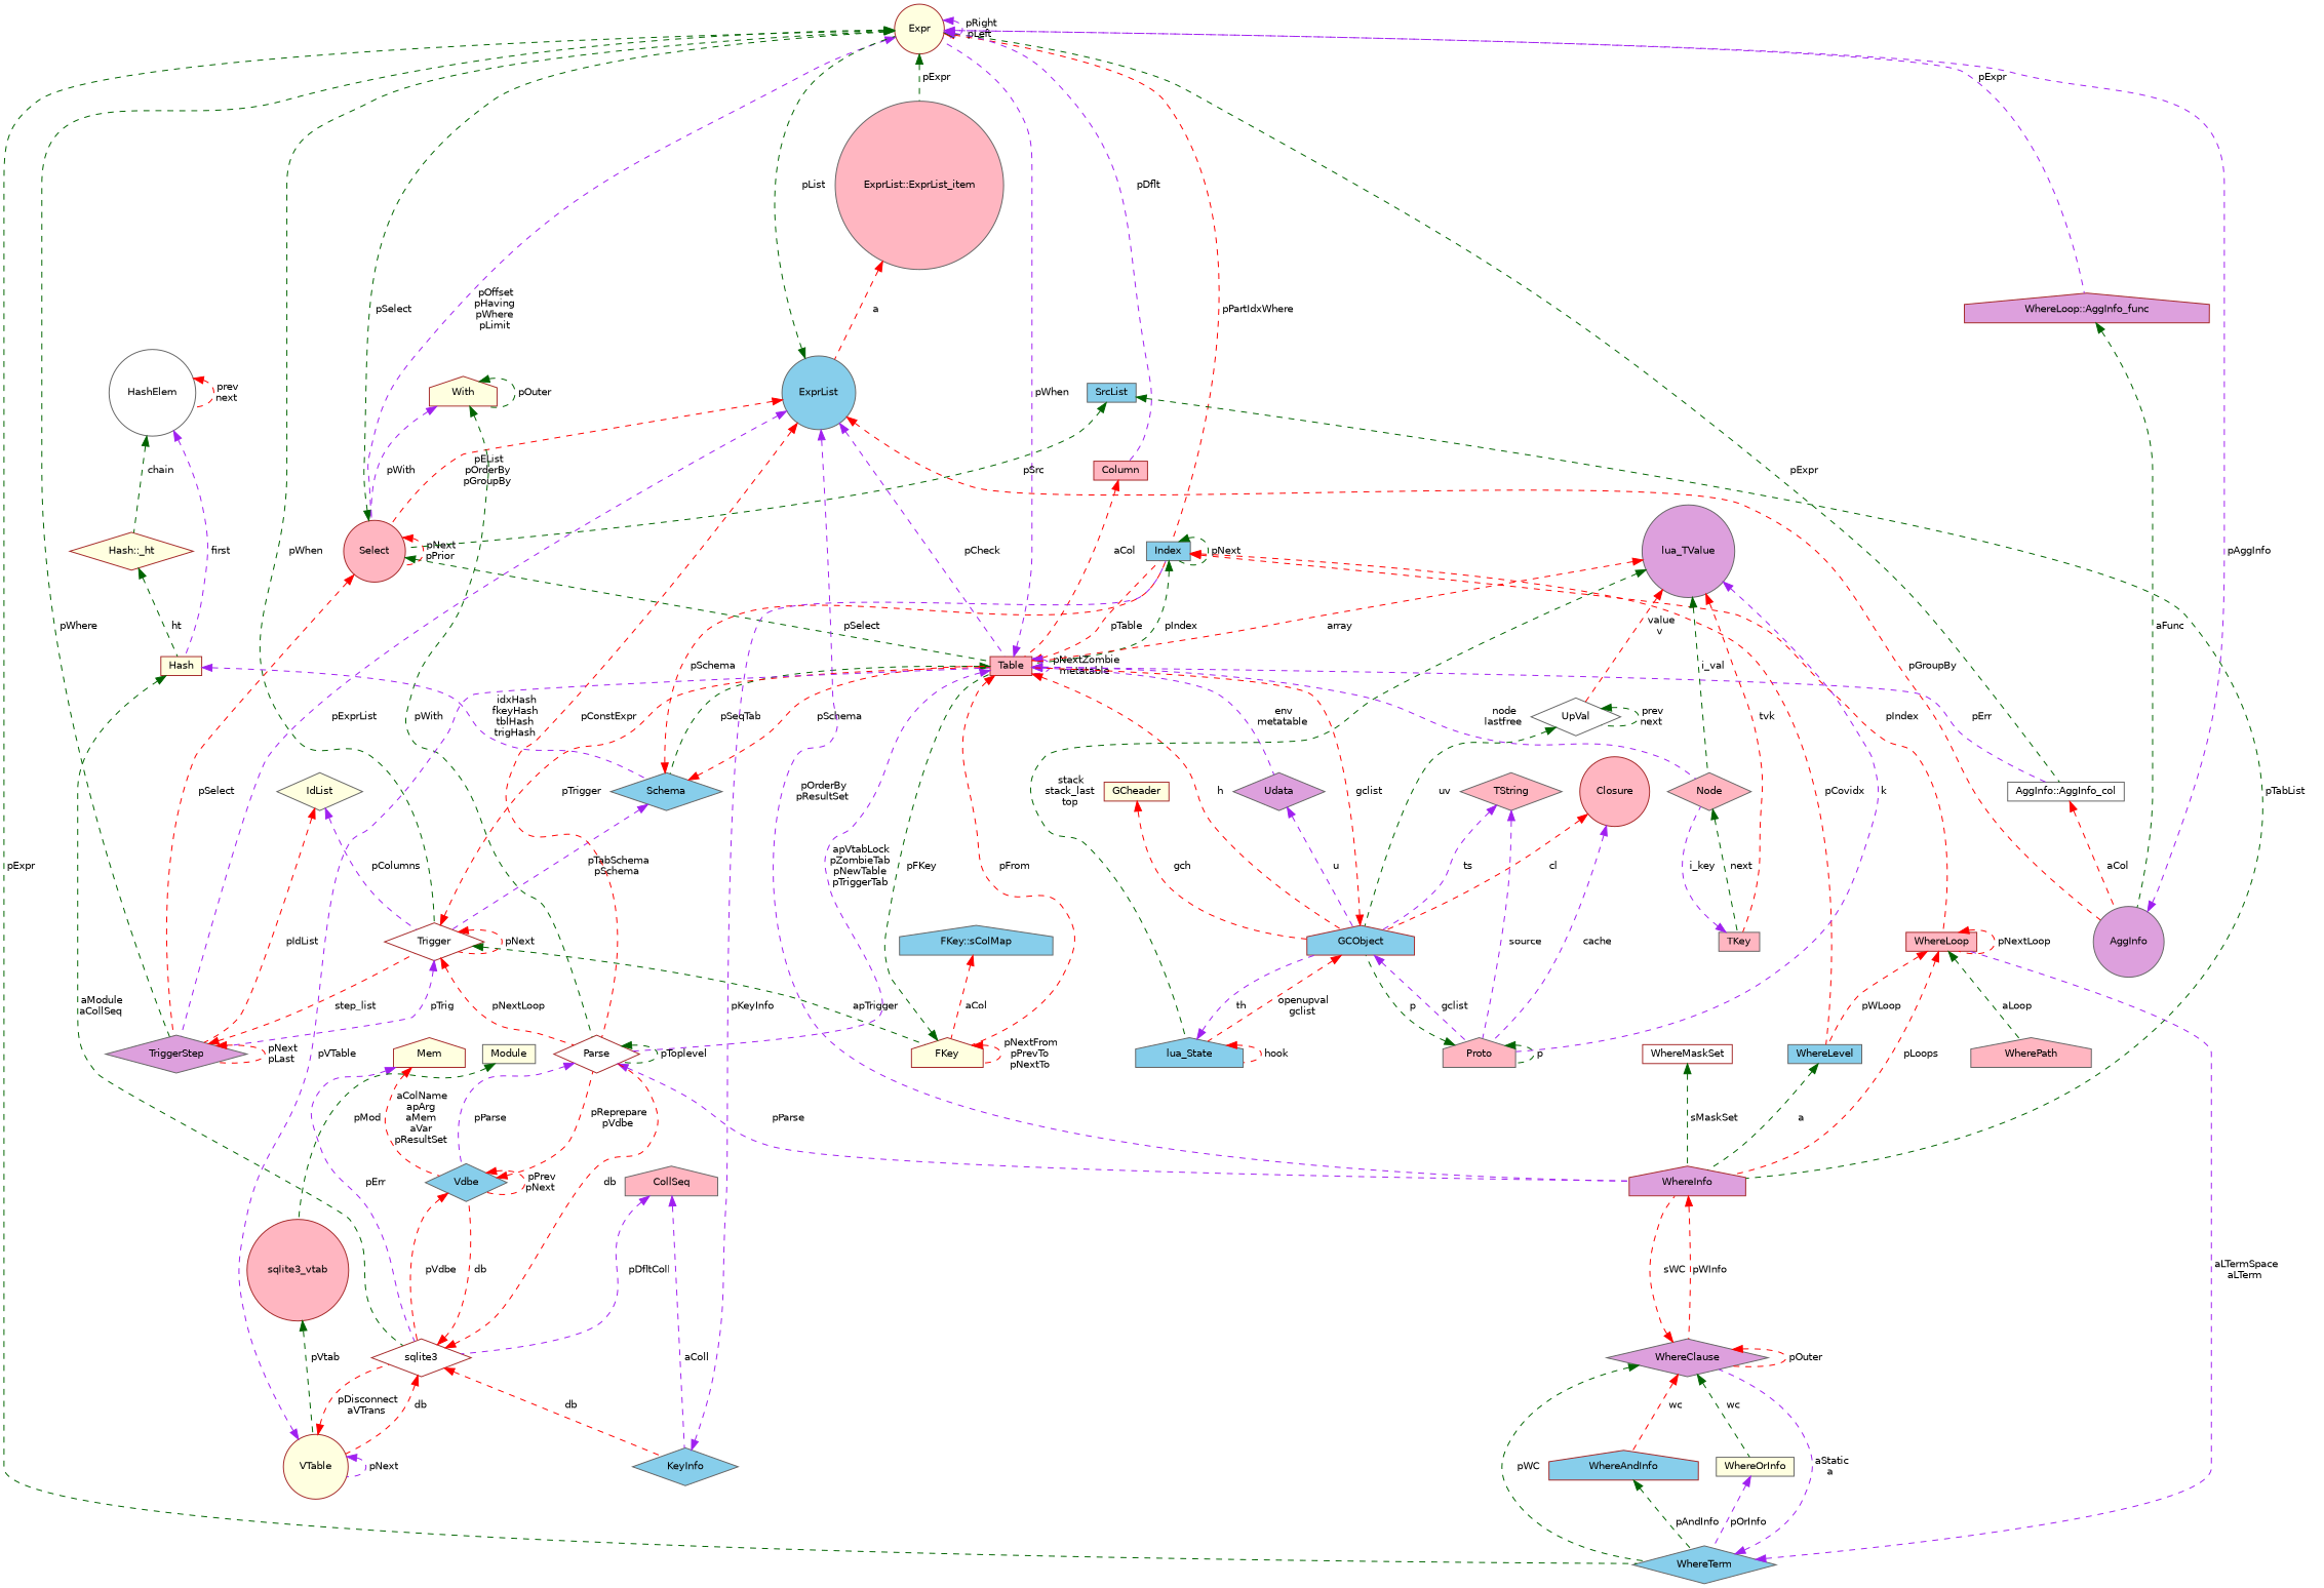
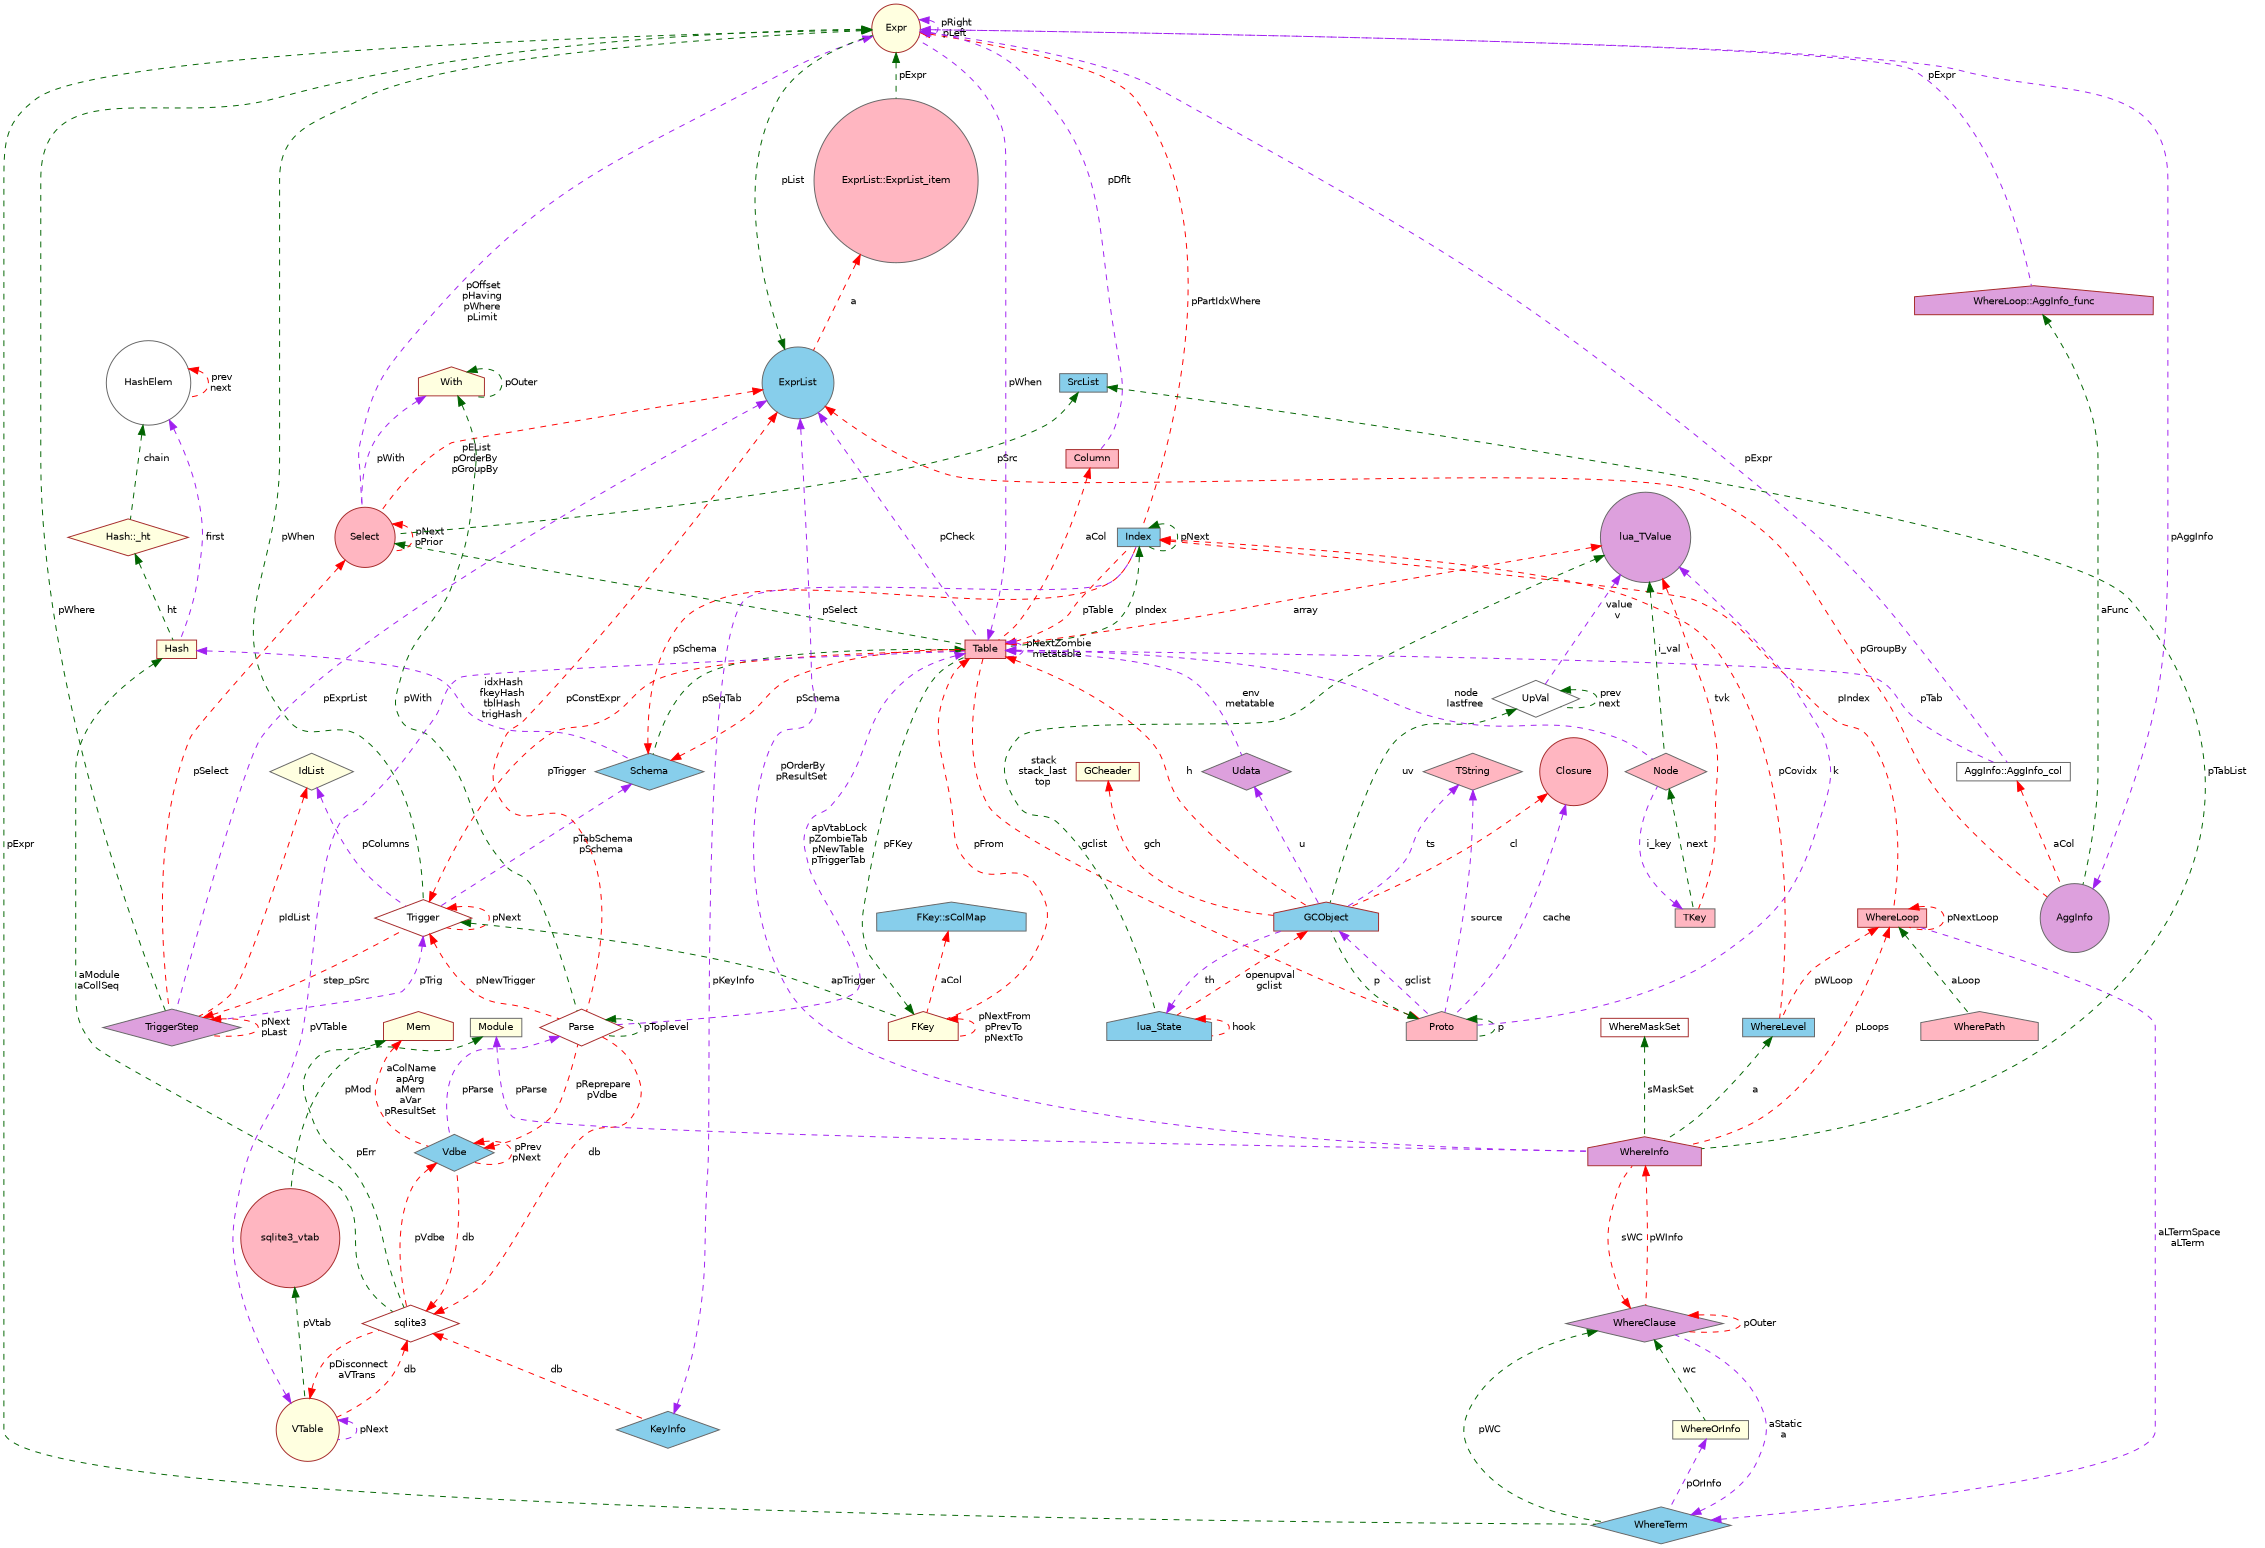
  digraph {
    node [color=gray40 fillcolor=lightpink fontname=Helvetica fontsize=10 shape=diamond style=filled]
    edge [color=red dir=back fontname=Helvetica fontsize=10 labelfontname=Helvetica labelfontsize=10 style=dashed]
    n1 [fontcolor=black height=0.2 label=WherePath shape=house width=0.4]
    n2 [color=brown height=0.2 label=WhereLoop shape=box width=0.4]
    n3 [color=brown fillcolor=plum height=0.2 label=WhereInfo shape=house width=0.4]
    n4 [fillcolor=skyblue height=0.2 label=WhereLevel shape=box width=0.4]
    n5 [fillcolor=plum height=0.2 label=WhereClause width=0.4]
    n6 [fillcolor=skyblue height=0.2 label=WhereTerm width=0.4]
-   n7 [color=brown fillcolor=skyblue height=0.2 label=WhereAndInfo shape=house width=0.4]
    n8 [fillcolor=lightyellow height=0.2 label=WhereOrInfo shape=box width=0.4]
    n9 [fillcolor=skyblue height=0.2 label=Index shape=box width=0.4]
    n10 [color=brown height=0.2 label=Table shape=box width=0.4]
    n11 [fillcolor=skyblue height=0.2 label=Schema width=0.4]
    n12 [color=brown fillcolor=lightyellow height=0.2 label=Expr shape=circle width=0.4]
    n13 [fillcolor=white height=0.2 label="AggInfo::AggInfo_col" shape=box width=0.4]
    n14 [color=brown fillcolor=lightyellow height=0.2 label=FKey shape=house width=0.4]
    n15 [color=brown fillcolor=white height=0.2 label=Parse width=0.4]
    n16 [color=brown fillcolor=skyblue height=0.2 label=GCObject shape=house width=0.4]
    n17 [fillcolor=plum height=0.2 label=Udata width=0.4]
    n18 [height=0.2 label="Node" width=0.4]
    n19 [color=brown fillcolor=white height=0.2 label=Trigger width=0.4]
    n20 [fillcolor=plum height=0.2 label=TriggerStep width=0.4]
    n21 [color=brown height=0.2 label=Column shape=box width=0.4]
    n22 [color=brown fillcolor=plum height=0.2 label="WhereLoop::AggInfo_func" shape=house width=0.4]
    n23 [height=0.2 label="ExprList::ExprList_item" shape=circle width=0.4]
    n24 [color=brown height=0.2 label=Select shape=circle width=0.4]
    n25 [fillcolor=plum height=0.2 label=AggInfo shape=circle width=0.4]
    n26 [fillcolor=skyblue height=0.2 label=Vdbe width=0.4]
    n27 [height=0.2 label=Proto shape=house width=0.4]
    n28 [fillcolor=skyblue height=0.2 label=lua_State shape=house width=0.4]
    n29 [height=0.2 label=TKey shape=box width=0.4]
    n30 [fillcolor=plum height=0.2 label=lua_TValue shape=circle width=0.4]
    n31 [fillcolor=white height=0.2 label=UpVal width=0.4]
    n32 [fillcolor=skyblue height=0.2 label=ExprList shape=circle width=0.4]
    n33 [color=brown fillcolor=lightyellow height=0.2 label=With shape=house width=0.4]
    n34 [fillcolor=skyblue height=0.2 label=SrcList shape=box width=0.4]
    n35 [fillcolor=skyblue height=0.2 label="FKey::sColMap" shape=house width=0.4]
    n36 [fillcolor=lightyellow height=0.2 label=IdList width=0.4]
    n37 [color=brown fillcolor=lightyellow height=0.2 label=VTable shape=circle width=0.4]
    n38 [color=brown fillcolor=white height=0.2 label=sqlite3 width=0.4]
    n39 [fillcolor=skyblue height=0.2 label=KeyInfo width=0.4]
    n40 [color=brown fillcolor=lightyellow height=0.2 label=Mem shape=house width=0.4]
-   n41 [height=0.2 label=CollSeq shape=house width=0.4]
    n42 [color=brown fillcolor=lightyellow height=0.2 label=Hash shape=box width=0.4]
    n43 [color=brown fillcolor=lightyellow height=0.2 label="Hash::_ht" width=0.4]
    n44 [fillcolor=white height=0.2 label=HashElem shape=circle width=0.4]
    n45 [fillcolor=lightyellow height=0.2 label=Module shape=box width=0.4]
    n46 [color=brown height=0.2 label=sqlite3_vtab shape=circle width=0.4]
    n47 [height=0.2 label=TString width=0.4]
    n48 [color=brown height=0.2 label=Closure shape=circle width=0.4]
    n49 [color=brown fillcolor=lightyellow height=0.2 label=GCheader shape=box width=0.4]
    n50 [color=brown fillcolor=white height=0.2 label=WhereMaskSet shape=box width=0.4]
    n2 -> n1 [color=darkgreen label=" aLoop"]
    n2 -> n2 [label=" pNextLoop"]
    n2 -> n3 [label=" pLoops"]
    n2 -> n4 [label=" pWLoop"]
    n3 -> n5 [label=" pWInfo"]
    n4 -> n3 [color=darkgreen label=" a"]
    n5 -> n3 [label=" sWC"]
    n5 -> n5 [label=" pOuter"]
    n5 -> n6 [color=darkgreen label=" pWC"]
-   n5 -> n7 [label=" wc"]
    n5 -> n8 [color=darkgreen label=" wc"]
    n6 -> n2 [color=purple label=" aLTermSpace\naLTerm"]
    n6 -> n5 [color=purple label=" aStatic\na"]
-   n7 -> n6 [color=darkgreen label=" pAndInfo"]
    n8 -> n6 [color=purple label=" pOrInfo"]
    n9 -> n2 [label=" pIndex"]
    n9 -> n4 [label=" pCovidx"]
    n9 -> n9 [color=darkgreen label=" pNext"]
    n9 -> n10 [color=darkgreen label=" pIndex"]
    n10 -> n9 [label=" pTable"]
    n10 -> n10 [color=purple label=" pNextZombie\nmetatable"]
    n10 -> n11 [color=darkgreen label=" pSeqTab"]
    n10 -> n12 [color=purple label=" pWhen"]
-   n10 -> n13 [color=purple label=" pErr"]
+   n10 -> n13 [color=purple label=" pTab"]
    n10 -> n14 [label=" pFrom"]
    n10 -> n15 [color=purple label=" apVtabLock\npZombieTab\npNewTable\npTriggerTab"]
    n10 -> n16 [label=" h"]
    n10 -> n17 [color=purple label=" env\nmetatable"]
    n10 -> n18 [color=purple label=" node\nlastfree"]
    n11 -> n9 [label=" pSchema"]
    n11 -> n10 [label=" pSchema"]
    n11 -> n19 [color=purple label=" pTabSchema\npSchema"]
    n12 -> n6 [color=darkgreen label=" pExpr"]
    n12 -> n9 [label=" pPartIdxWhere"]
    n12 -> n12 [color=purple label=" pRight\npLeft"]
-   n12 -> n13 [color=darkgreen label=" pExpr"]
+   n12 -> n13 [color=purple label=" pExpr"]
    n12 -> n19 [color=darkgreen label=" pWhen"]
    n12 -> n20 [color=darkgreen label=" pWhere"]
    n12 -> n21 [color=purple label=" pDflt"]
    n12 -> n22 [color=purple label=" pExpr"]
    n12 -> n23 [color=darkgreen label=" pExpr"]
    n12 -> n24 [color=purple label=" pOffset\npHaving\npWhere\npLimit"]
    n13 -> n25 [label=" aCol"]
    n14 -> n10 [color=darkgreen label=" pFKey"]
    n14 -> n14 [label=" pNextFrom\npPrevTo\npNextTo"]
-   n15 -> n3 [color=purple label=" pParse"]
+   n45 -> n3 [color=purple label=" pParse"]
    n15 -> n15 [color=darkgreen label=" pToplevel"]
    n15 -> n26 [color=purple label=" pParse"]
-   n16 -> n10 [label=" gclist"]
+   n27 -> n10 [label=" gclist"]
    n16 -> n27 [color=purple label=" gclist"]
    n16 -> n28 [label=" openupval\ngclist"]
    n17 -> n16 [color=purple label=" u"]
    n18 -> n29 [color=darkgreen label=" next"]
    n19 -> n10 [label=" pTrigger"]
    n19 -> n14 [color=darkgreen label=" apTrigger"]
-   n19 -> n15 [label=" pNextLoop"]
+   n19 -> n15 [label=" pNewTrigger"]
    n19 -> n19 [label=" pNext"]
    n19 -> n20 [color=purple label=" pTrig"]
-   n20 -> n19 [label=" step_list"]
+   n20 -> n19 [label=" step_pSrc"]
    n20 -> n20 [label=" pNext\npLast"]
    n21 -> n10 [label=" aCol"]
    n22 -> n25 [color=darkgreen label=" aFunc"]
    n23 -> n32 [label=" a"]
    n24 -> n10 [color=darkgreen label=" pSelect"]
-   n24 -> n12 [color=darkgreen label=" pSelect"]
    n24 -> n20 [label=" pSelect"]
    n24 -> n24 [label=" pNext\npPrior"]
    n25 -> n12 [color=purple label=" pAggInfo"]
    n26 -> n15 [label=" pReprepare\npVdbe"]
    n26 -> n26 [label=" pPrev\npNext"]
    n26 -> n38 [label=" pVdbe"]
    n27 -> n16 [color=darkgreen label=" p"]
    n27 -> n27 [color=darkgreen label=" p"]
    n28 -> n16 [color=purple label=" th"]
    n28 -> n28 [label=" hook"]
    n29 -> n18 [color=purple label=" i_key"]
    n30 -> n10 [label=" array"]
    n30 -> n18 [color=darkgreen label=" i_val"]
    n30 -> n27 [color=purple label=" k"]
    n30 -> n28 [color=darkgreen label=" stack\nstack_last\ntop"]
    n30 -> n29 [label=" tvk"]
-   n30 -> n31 [label=" value\nv"]
+   n30 -> n31 [color=purple label=" value\nv"]
    n31 -> n16 [color=darkgreen label=" uv"]
    n31 -> n31 [color=darkgreen label=" prev\nnext"]
    n32 -> n3 [color=purple label=" pOrderBy\npResultSet"]
    n32 -> n10 [color=purple label=" pCheck"]
    n32 -> n12 [color=darkgreen label=" pList"]
    n32 -> n15 [label=" pConstExpr"]
    n32 -> n20 [color=purple label=" pExprList"]
    n32 -> n24 [label=" pEList\npOrderBy\npGroupBy"]
    n32 -> n25 [label=" pGroupBy"]
    n33 -> n15 [color=darkgreen label=" pWith"]
    n33 -> n24 [color=purple label=" pWith"]
    n33 -> n33 [color=darkgreen label=" pOuter"]
    n34 -> n3 [color=darkgreen label=" pTabList"]
    n34 -> n24 [color=darkgreen label=" pSrc"]
    n35 -> n14 [label=" aCol"]
    n36 -> n19 [color=purple label=" pColumns"]
    n36 -> n20 [label=" pIdList"]
    n37 -> n10 [color=purple label=" pVTable"]
    n37 -> n37 [color=purple label=" pNext"]
    n37 -> n38 [label=" pDisconnect\naVTrans"]
    n38 -> n15 [label=" db"]
    n38 -> n26 [label=" db"]
    n38 -> n37 [label=" db"]
    n38 -> n39 [label=" db"]
    n39 -> n9 [color=purple label=" pKeyInfo"]
    n40 -> n26 [label=" aColName\napArg\naMem\naVar\npResultSet"]
-   n40 -> n38 [color=purple label=" pErr"]
-   n41 -> n38 [color=purple label=" pDfltColl"]
-   n41 -> n39 [color=purple label=" aColl"]
+   n40 -> n38 [color=darkgreen label=" pErr"]
    n42 -> n11 [color=purple label=" idxHash\nfkeyHash\ntblHash\ntrigHash"]
    n42 -> n38 [color=darkgreen label=" aModule\naCollSeq"]
    n43 -> n42 [color=darkgreen label=" ht"]
    n44 -> n42 [color=purple label=" first"]
    n44 -> n43 [color=darkgreen label=" chain"]
    n44 -> n44 [label=" prev\nnext"]
    n45 -> n46 [color=darkgreen label=" pMod"]
    n46 -> n37 [color=darkgreen label=" pVtab"]
    n47 -> n16 [color=purple label=" ts"]
    n47 -> n27 [color=purple label=" source"]
    n48 -> n16 [label=" cl"]
    n48 -> n27 [color=purple label=" cache"]
    n49 -> n16 [label=" gch"]
    n50 -> n3 [color=darkgreen label=" sMaskSet"]
  }
